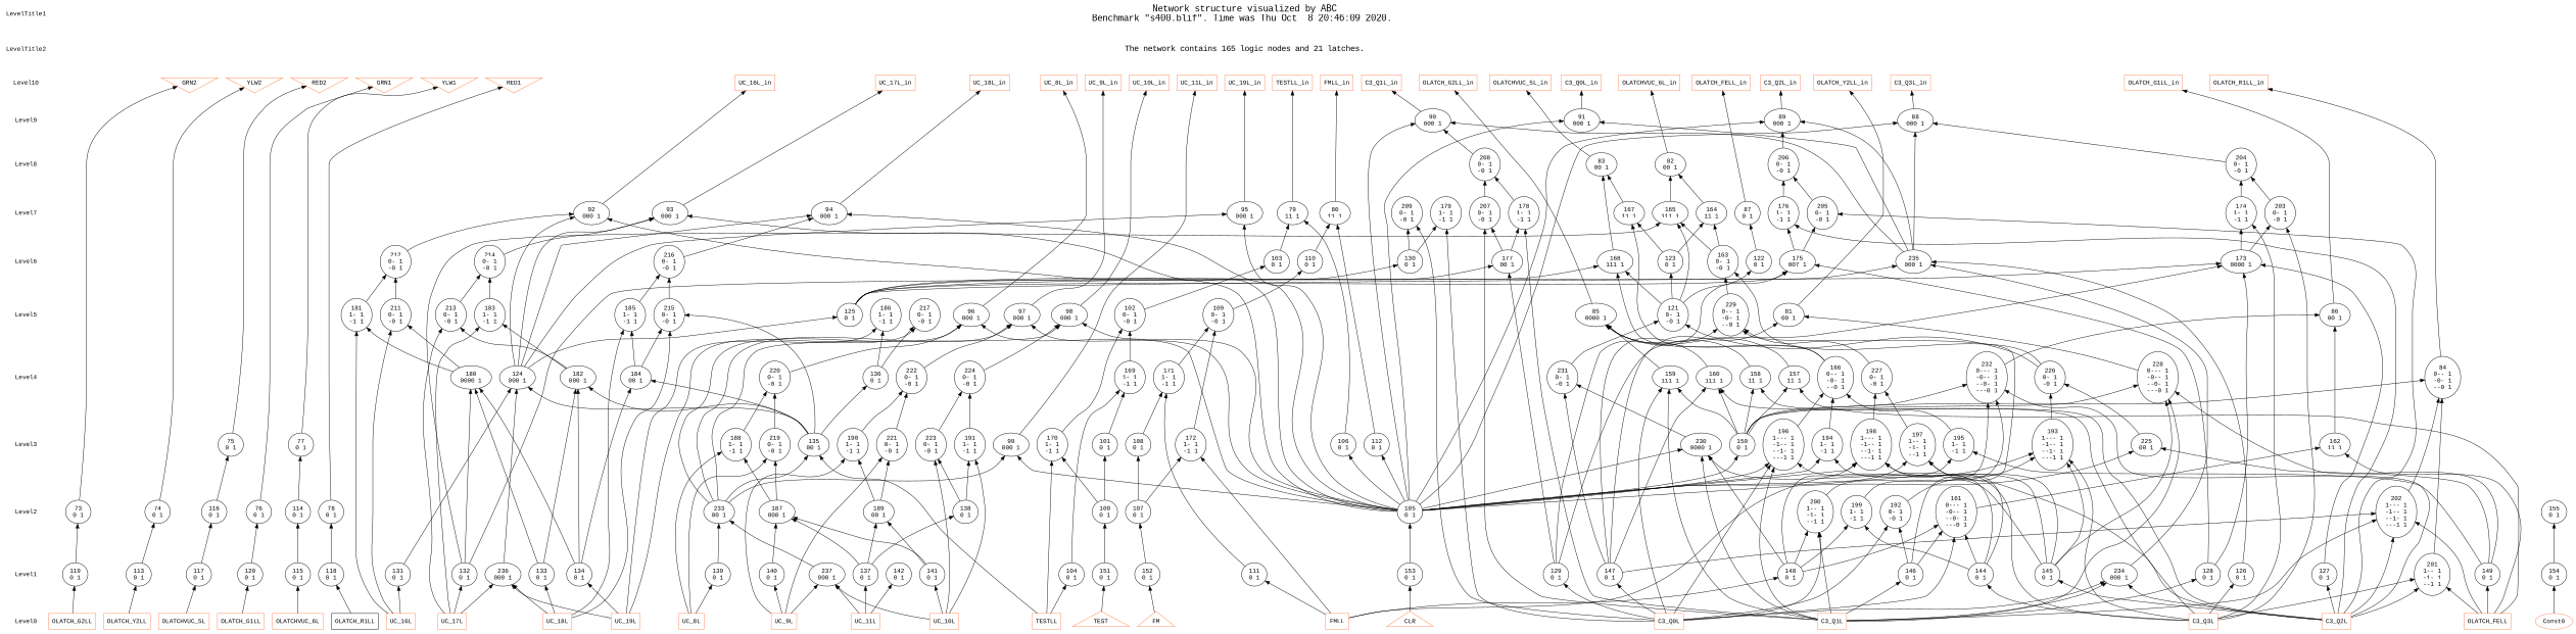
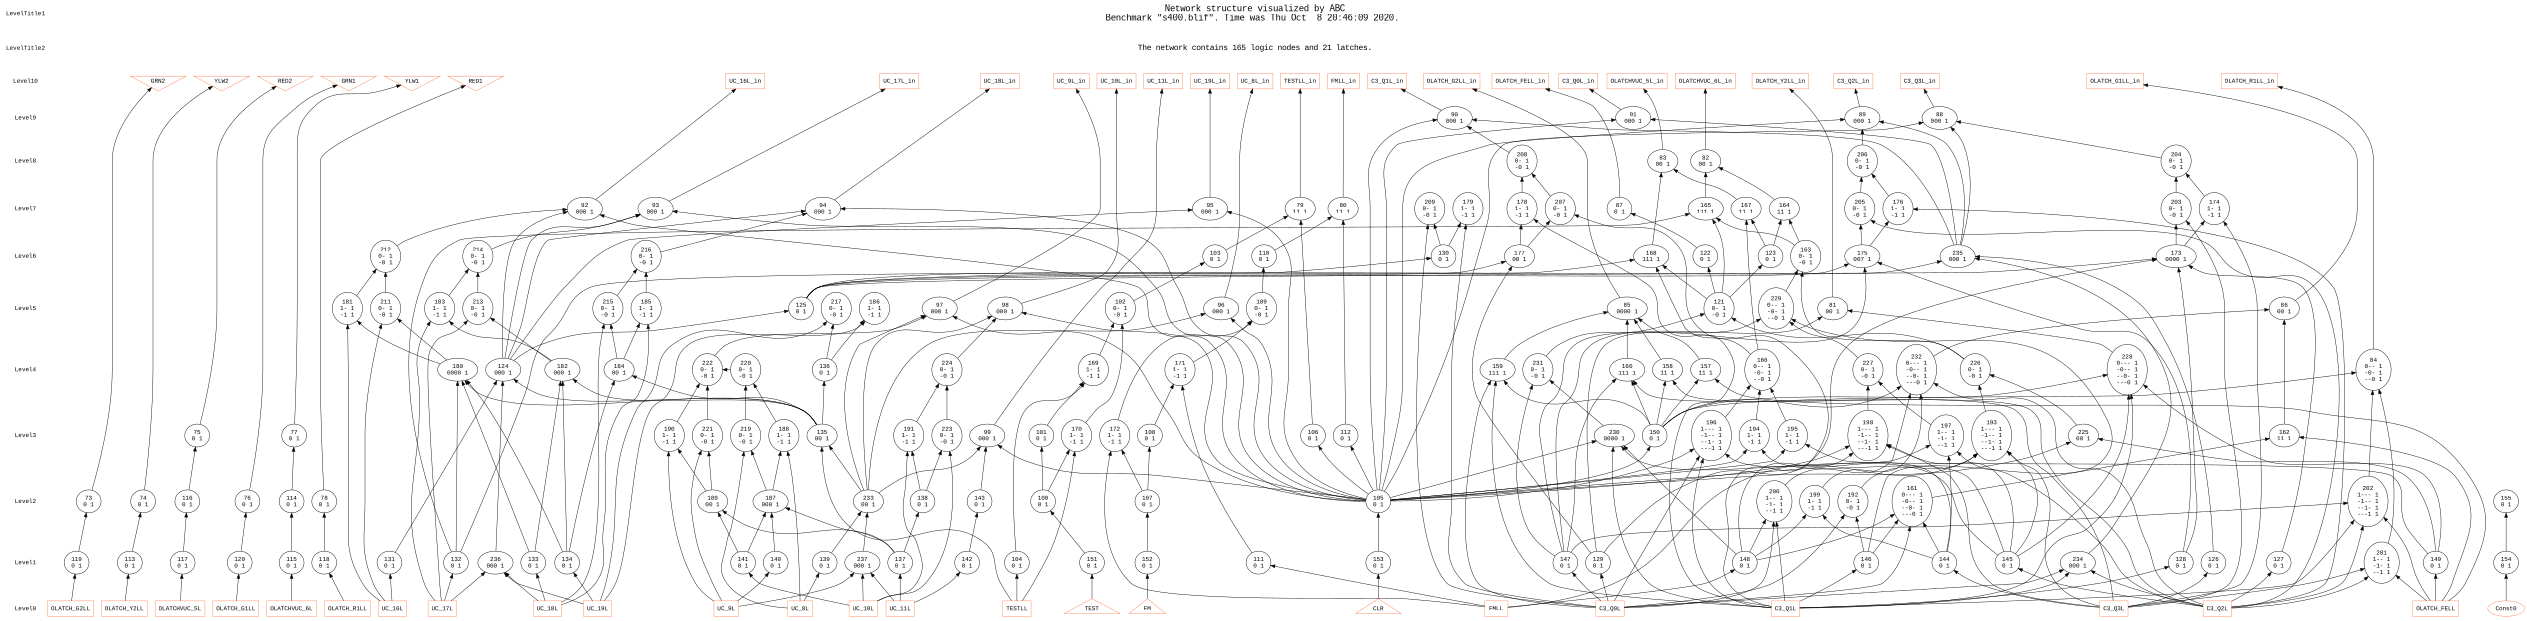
  digraph {
    fontname="Liberation Mono"
    node [fontname="Liberation Mono" shape=ellipse]
    edge [dir=back fontname="Liberation Mono" style=solid]
    LevelTitle1 [shape=plaintext]
    LevelTitle2 [shape=plaintext]
    Level10 [shape=plaintext]
    Level9 [shape=plaintext]
    Level8 [shape=plaintext]
    Level7 [shape=plaintext]
    Level6 [shape=plaintext]
    Level5 [shape=plaintext]
    Level4 [shape=plaintext]
    Level3 [shape=plaintext]
    Level2 [color=coral shape=plaintext]
    Level1 [shape=plaintext]
    Level0 [shape=plaintext]
    n14 [fontsize=20 label="Network structure visualized by ABC\nBenchmark \"s400.blif\". Time was Thu Oct  8 20:46:09 2020. " shape=plaintext]
    n15 [fontsize=18 label="The network contains 165 logic nodes and 21 latches.\n" shape=plaintext]
    n16 [color=coral fillcolor=coral label=GRN2 shape=invtriangle]
    n17 [color=coral fillcolor=coral label=YLW2 shape=invtriangle]
    n18 [color=coral fillcolor=coral label=RED2 shape=invtriangle]
    n19 [color=coral fillcolor=coral label=GRN1 shape=invtriangle]
    n20 [color=coral fillcolor=coral label=YLW1 shape=invtriangle]
    n21 [color=coral fillcolor=coral label=RED1 shape=invtriangle]
    n22 [color=coral fillcolor=coral label=TESTLL_in shape=box]
    n23 [color=coral fillcolor=coral label=FMLL_in shape=box]
    n24 [color=coral fillcolor=coral label=OLATCH_Y2LL_in shape=box]
    n25 [color=coral fillcolor=coral label=OLATCHVUC_6L_in shape=box]
    n26 [color=coral fillcolor=coral label=OLATCHVUC_5L_in shape=box]
    n27 [color=coral fillcolor=coral label=OLATCH_R1LL_in shape=box]
    n28 [color=coral fillcolor=coral label=OLATCH_G2LL_in shape=box]
    n29 [color=coral fillcolor=coral label=OLATCH_G1LL_in shape=box]
    n30 [color=coral fillcolor=coral label=OLATCH_FELL_in shape=box]
    n31 [color=coral fillcolor=coral label=C3_Q3L_in shape=box]
    n32 [color=coral fillcolor=coral label=C3_Q2L_in shape=box]
    n33 [color=coral fillcolor=coral label=C3_Q1L_in shape=box]
    n34 [color=coral fillcolor=coral label=C3_Q0L_in shape=box]
    n35 [color=coral fillcolor=coral label=UC_16L_in shape=box]
    n36 [color=coral fillcolor=coral label=UC_17L_in shape=box]
    n37 [color=coral fillcolor=coral label=UC_18L_in shape=box]
    n38 [color=coral fillcolor=coral label=UC_19L_in shape=box]
    n39 [color=coral fillcolor=coral label=UC_8L_in shape=box]
    n40 [color=coral fillcolor=coral label=UC_9L_in shape=box]
    n41 [color=coral fillcolor=coral label=UC_10L_in shape=box]
    n42 [color=coral fillcolor=coral label=UC_11L_in shape=box]
    n43 [label="88\n000 1"]
    n44 [label="89\n000 1"]
    n45 [label="90\n000 1"]
    n46 [label="91\n000 1"]
    n47 [label="82\n00 1"]
    n48 [label="83\n00 1"]
    n49 [label="204\n0- 1\n-0 1"]
    n50 [label="206\n0- 1\n-0 1"]
    n51 [label="208\n0- 1\n-0 1"]
    n52 [label="79\n11 1"]
    n53 [label="80\n11 1"]
    n54 [label="87\n0 1"]
    n55 [label="92\n000 1"]
    n56 [label="93\n000 1"]
    n57 [label="94\n000 1"]
    n58 [label="95\n000 1"]
    n59 [label="164\n11 1"]
    n60 [label="165\n111 1"]
    n61 [label="167\n11 1"]
    n62 [label="174\n1- 1\n-1 1"]
    n63 [label="176\n1- 1\n-1 1"]
    n64 [label="178\n1- 1\n-1 1"]
    n65 [label="179\n1- 1\n-1 1"]
    n66 [label="203\n0- 1\n-0 1"]
    n67 [label="205\n0- 1\n-0 1"]
    n68 [label="207\n0- 1\n-0 1"]
    n69 [label="209\n0- 1\n-0 1"]
    n70 [label="103\n0 1"]
    n71 [label="110\n0 1"]
    n72 [label="122\n0 1"]
    n73 [label="123\n0 1"]
    n74 [label="130\n0 1"]
    n75 [label="163\n0- 1\n-0 1"]
    n76 [label="168\n111 1"]
    n77 [label="173\n0000 1"]
    n78 [label="175\n007 1"]
    n79 [label="177\n00 1"]
    n80 [label="212\n0- 1\n-0 1"]
    n81 [label="214\n0- 1\n-0 1"]
    n82 [label="216\n0- 1\n-0 1"]
    n83 [label="235\n000 1"]
    n84 [label="81\n00 1"]
    n85 [label="85\n0000 1"]
    n86 [label="86\n00 1"]
    n87 [label="96\n000 1"]
    n88 [label="97\n000 1"]
    n89 [label="98\n000 1"]
    n90 [label="102\n0- 1\n-0 1"]
    n91 [label="109\n0- 1\n-0 1"]
    n92 [label="121\n0- 1\n-0 1"]
    n93 [label="125\n0 1"]
    n94 [label="181\n1- 1\n-1 1"]
    n95 [label="183\n1- 1\n-1 1"]
    n96 [label="185\n1- 1\n-1 1"]
    n97 [label="186\n1- 1\n-1 1"]
    n98 [label="211\n0- 1\n-0 1"]
    n99 [label="213\n0- 1\n-0 1"]
    n100 [label="215\n0- 1\n-0 1"]
    n101 [label="217\n0- 1\n-0 1"]
    n102 [label="229\n0-- 1\n-0- 1\n--0 1"]
    n103 [label="84\n0-- 1\n-0- 1\n--0 1"]
    n104 [label="124\n000 1"]
    n105 [label="136\n0 1"]
    n106 [label="157\n11 1"]
    n107 [label="158\n11 1"]
    n108 [label="159\n111 1"]
    n109 [label="160\n111 1"]
    n110 [label="166\n0-- 1\n-0- 1\n--0 1"]
    n111 [label="169\n1- 1\n-1 1"]
    n112 [label="171\n1- 1\n-1 1"]
    n113 [label="180\n0000 1"]
    n114 [label="182\n000 1"]
    n115 [label="184\n00 1"]
    n116 [label="220\n0- 1\n-0 1"]
    n117 [label="222\n0- 1\n-0 1"]
    n118 [label="224\n0- 1\n-0 1"]
    n119 [label="226\n0- 1\n-0 1"]
    n120 [label="227\n0- 1\n-0 1"]
    n121 [label="228\n0--- 1\n-0-- 1\n--0- 1\n---0 1"]
    n122 [label="231\n0- 1\n-0 1"]
    n123 [label="232\n0--- 1\n-0-- 1\n--0- 1\n---0 1"]
    n124 [label="75\n0 1"]
    n125 [label="77\n0 1"]
    n126 [label="99\n000 1"]
    n127 [label="101\n0 1"]
    n128 [label="106\n0 1"]
    n129 [label="108\n0 1"]
    n130 [label="112\n0 1"]
    n131 [label="135\n00 1"]
    n132 [label="150\n0 1"]
    n133 [label="162\n11 1"]
    n134 [label="170\n1- 1\n-1 1"]
    n135 [label="172\n1- 1\n-1 1"]
    n136 [label="188\n1- 1\n-1 1"]
    n137 [label="190\n1- 1\n-1 1"]
    n138 [label="191\n1- 1\n-1 1"]
    n139 [label="193\n1--- 1\n-1-- 1\n--1- 1\n---1 1"]
    n140 [label="194\n1- 1\n-1 1"]
    n141 [label="195\n1- 1\n-1 1"]
    n142 [label="196\n1--- 1\n-1-- 1\n--1- 1\n---1 1"]
    n143 [label="197\n1-- 1\n-1- 1\n--1 1"]
    n144 [label="198\n1--- 1\n-1-- 1\n--1- 1\n---1 1"]
    n145 [label="219\n0- 1\n-0 1"]
    n146 [label="221\n0- 1\n-0 1"]
    n147 [label="223\n0- 1\n-0 1"]
    n148 [label="225\n00 1"]
    n149 [label="230\n0000 1"]
    n150 [label="73\n0 1"]
    n151 [label="74\n0 1"]
    n152 [label="76\n0 1"]
    n153 [label="78\n0 1"]
    n154 [label="100\n0 1"]
    n155 [label="105\n0 1"]
    n156 [label="107\n0 1"]
    n157 [label="114\n0 1"]
    n158 [label="116\n0 1"]
    n159 [label="138\n0 1"]
+   n160 [label="143\n0 1"]
    n161 [label="155\n0 1"]
    n162 [label="161\n0--- 1\n-0-- 1\n--0- 1\n---0 1"]
    n163 [label="187\n000 1"]
    n164 [label="189\n00 1"]
    n165 [label="192\n0- 1\n-0 1"]
    n166 [label="199\n1- 1\n-1 1"]
    n167 [label="200\n1-- 1\n-1- 1\n--1 1"]
    n168 [label="202\n1--- 1\n-1-- 1\n--1- 1\n---1 1"]
    n169 [label="233\n00 1"]
    n170 [label="104\n0 1"]
    n171 [label="111\n0 1"]
    n172 [label="113\n0 1"]
    n173 [label="115\n0 1"]
    n174 [label="117\n0 1"]
    n175 [label="118\n0 1"]
    n176 [label="119\n0 1"]
    n177 [label="120\n0 1"]
    n178 [label="126\n0 1"]
    n179 [label="127\n0 1"]
    n180 [label="128\n0 1"]
    n181 [label="129\n0 1"]
    n182 [label="131\n0 1"]
    n183 [label="132\n0 1"]
    n184 [label="133\n0 1"]
    n185 [label="134\n0 1"]
    n186 [label="137\n0 1"]
    n187 [label="139\n0 1"]
    n188 [label="140\n0 1"]
    n189 [label="141\n0 1"]
    n190 [label="142\n0 1"]
    n191 [label="144\n0 1"]
    n192 [label="145\n0 1"]
    n193 [label="146\n0 1"]
    n194 [label="147\n0 1"]
    n195 [label="148\n0 1"]
    n196 [label="149\n0 1"]
    n197 [label="151\n0 1"]
    n198 [label="152\n0 1"]
    n199 [label="153\n0 1"]
    n200 [label="154\n0 1"]
    n201 [label="201\n1-- 1\n-1- 1\n--1 1"]
    n202 [label="234\n000 1"]
    n203 [label="236\n000 1"]
    n204 [label="237\n000 1"]
    n205 [color=coral fillcolor=coral label=FM shape=triangle]
    n206 [color=coral fillcolor=coral label=TEST shape=triangle]
    n207 [color=coral fillcolor=coral label=CLR shape=triangle]
    n208 [color=coral fillcolor=coral label=TESTLL shape=box]
    n209 [color=coral fillcolor=coral label=FMLL shape=box]
    n210 [color=coral fillcolor=coral label=OLATCH_Y2LL shape=box]
    n211 [color=coral fillcolor=coral label=OLATCHVUC_6L shape=box]
    n212 [color=coral fillcolor=coral label=OLATCHVUC_5L shape=box]
-   n213 [color=black fillcolor=coral label=OLATCH_R1LL shape=box]
+   n213 [color=coral fillcolor=coral label=OLATCH_R1LL shape=box]
    n214 [color=coral fillcolor=coral label=OLATCH_G2LL shape=box]
    n215 [color=coral fillcolor=coral label=OLATCH_G1LL shape=box]
    n216 [color=coral fillcolor=coral label=OLATCH_FELL shape=box]
    n217 [color=coral fillcolor=coral label=C3_Q3L shape=box]
    n218 [color=coral fillcolor=coral label=C3_Q2L shape=box]
    n219 [color=coral fillcolor=coral label=C3_Q1L shape=box]
    n220 [color=coral fillcolor=coral label=C3_Q0L shape=box]
    n221 [color=coral fillcolor=coral label=UC_16L shape=box]
    n222 [color=coral fillcolor=coral label=UC_17L shape=box]
    n223 [color=coral fillcolor=coral label=UC_18L shape=box]
    n224 [color=coral fillcolor=coral label=UC_19L shape=box]
    n225 [color=coral fillcolor=coral label=UC_8L shape=box]
    n226 [color=coral fillcolor=coral label=UC_9L shape=box]
    n227 [color=coral fillcolor=coral label=UC_10L shape=box]
    n228 [color=coral fillcolor=coral label=UC_11L shape=box]
    n229 [color=coral fillcolor=coral label=Const0]
    subgraph sub_1 {
      LevelTitle1
      LevelTitle2
      Level10
      Level9
      Level8
      Level7
      Level6
      Level5
      Level4
      Level3
      Level2
      Level1
      Level0
    }
    subgraph sub_2 {
      rank=same
      LevelTitle1
      n14
    }
    subgraph sub_3 {
      rank=same
      LevelTitle2
      n15
    }
    subgraph sub_4 {
      rank=same
      Level10
      n16
      n17
      n18
      n19
      n20
      n21
      n22
      n23
      n24
      n25
      n26
      n27
      n28
      n29
      n30
      n31
      n32
      n33
      n34
      n35
      n36
      n37
      n38
      n39
      n40
      n41
      n42
    }
    subgraph sub_5 {
      rank=same
      Level9
      n43
      n44
      n45
      n46
    }
    subgraph sub_6 {
      rank=same
      Level8
      n47
      n48
      n49
      n50
      n51
    }
    subgraph sub_7 {
      rank=same
      Level7
      n52
      n53
      n54
      n55
      n56
      n57
      n58
      n59
      n60
      n61
      n62
      n63
      n64
      n65
      n66
      n67
      n68
      n69
    }
    subgraph sub_8 {
      rank=same
      Level6
      n70
      n71
      n72
      n73
      n74
      n75
      n76
      n77
      n78
      n79
      n80
      n81
      n82
      n83
    }
    subgraph sub_9 {
      rank=same
      Level5
      n84
      n85
      n86
      n87
      n88
      n89
      n90
      n91
      n92
      n93
      n94
      n95
      n96
      n97
      n98
      n99
      n100
      n101
      n102
    }
    subgraph sub_10 {
      rank=same
      Level4
      n103
      n104
      n105
      n106
      n107
      n108
      n109
      n110
      n111
      n112
      n113
      n114
      n115
      n116
      n117
      n118
      n119
      n120
      n121
      n122
      n123
    }
    subgraph sub_11 {
      rank=same
      Level3
      n124
      n125
      n126
      n127
      n128
      n129
      n130
      n131
      n132
      n133
      n134
      n135
      n136
      n137
      n138
      n139
      n140
      n141
      n142
      n143
      n144
      n145
      n146
      n147
      n148
      n149
    }
    subgraph sub_12 {
      rank=same
      Level2
      n150
      n151
      n152
      n153
      n154
      n155
      n156
      n157
      n158
      n159
+     n160
      n161
      n162
      n163
      n164
      n165
      n166
      n167
      n168
      n169
    }
    subgraph sub_13 {
      rank=same
      Level1
      n170
      n171
      n172
      n173
      n174
      n175
      n176
      n177
      n178
      n179
      n180
      n181
      n182
      n183
      n184
      n185
      n186
      n187
      n188
      n189
      n190
      n191
      n192
      n193
      n194
      n195
      n196
      n197
      n198
      n199
      n200
      n201
      n202
      n203
      n204
    }
    subgraph sub_14 {
      rank=same
      Level0
      n205
      n206
      n207
      n208
      n209
      n210
      n211
      n212
      n213
      n214
      n215
      n216
      n217
      n218
      n219
      n220
      n221
      n222
      n223
      n224
      n225
      n226
      n227
      n228
      n229
    }
    LevelTitle1 -> LevelTitle2 [style=invis]
    LevelTitle2 -> Level10 [style=invis]
    Level10 -> Level9 [style=invis]
    Level9 -> Level8 [style=invis]
    Level8 -> Level7 [style=invis]
    Level7 -> Level6 [style=invis]
    Level6 -> Level5 [style=invis]
    Level5 -> Level4 [style=invis]
    Level4 -> Level3 [style=invis]
    Level3 -> Level2 [style=invis]
    Level2 -> Level1 [style=invis]
    Level1 -> Level0 [style=invis]
    n14 -> n15 [style=invis]
    n15 -> n16 [style=invis]
    n15 -> n17 [style=invis]
    n15 -> n18 [style=invis]
    n15 -> n19 [style=invis]
    n15 -> n20 [style=invis]
    n15 -> n21 [style=invis]
    n15 -> n22 [style=invis]
    n15 -> n23 [style=invis]
    n15 -> n24 [style=invis]
    n15 -> n25 [style=invis]
    n15 -> n26 [style=invis]
    n15 -> n27 [style=invis]
    n15 -> n28 [style=invis]
    n15 -> n29 [style=invis]
    n15 -> n30 [style=invis]
    n15 -> n31 [style=invis]
    n15 -> n32 [style=invis]
    n15 -> n33 [style=invis]
    n15 -> n34 [style=invis]
    n15 -> n35 [style=invis]
    n15 -> n36 [style=invis]
    n15 -> n37 [style=invis]
    n15 -> n38 [style=invis]
    n15 -> n39 [style=invis]
    n15 -> n40 [style=invis]
    n15 -> n41 [style=invis]
    n15 -> n42 [style=invis]
    n16 -> n17 [style=invis]
    n16 -> n150
    n17 -> n18 [style=invis]
    n17 -> n151
    n18 -> n19 [style=invis]
    n18 -> n124
    n19 -> n20 [style=invis]
    n19 -> n152
    n20 -> n21 [style=invis]
    n20 -> n125
    n21 -> n153
    n22 -> n52
    n23 -> n53
    n24 -> n84
    n25 -> n47
    n26 -> n48
    n27 -> n103
    n28 -> n85
    n29 -> n86
    n30 -> n54
    n31 -> n43
    n32 -> n44
    n33 -> n45
    n34 -> n46
    n35 -> n55
    n36 -> n56
    n37 -> n57
    n38 -> n58
    n39 -> n87
    n40 -> n88
    n41 -> n89
    n42 -> n126
    n43 -> n49
    n43 -> n83
    n43 -> n155
    n44 -> n50
    n44 -> n83
    n44 -> n155
    n45 -> n51
    n45 -> n83
    n45 -> n155
    n46 -> n83
    n46 -> n155
    n47 -> n59
    n47 -> n60
    n48 -> n61
    n48 -> n76
    n49 -> n62
    n49 -> n66
    n50 -> n63
    n50 -> n67
    n51 -> n64
    n51 -> n68
    n52 -> n70
    n52 -> n128
    n53 -> n71
    n53 -> n130
    n54 -> n72
    n55 -> n80
    n55 -> n104
    n55 -> n155
    n56 -> n81
    n56 -> n104
    n56 -> n155
    n57 -> n82
    n57 -> n104
    n57 -> n155
    n58 -> n104
    n58 -> n155
    n59 -> n73
    n59 -> n75
    n60 -> n75
    n60 -> n92
    n60 -> n183
    n61 -> n73
    n61 -> n110
    n62 -> n77
    n62 -> n217
    n63 -> n78
    n63 -> n218
    n64 -> n79
    n64 -> n219
    n65 -> n74
    n65 -> n220
    n66 -> n77
    n66 -> n217
    n67 -> n78
    n67 -> n218
    n68 -> n79
    n68 -> n219
    n69 -> n74
    n69 -> n220
    n70 -> n90
    n71 -> n91
    n72 -> n92
    n73 -> n92
    n74 -> n93
    n75 -> n102
    n75 -> n119
    n76 -> n92
    n76 -> n110
    n76 -> n183
    n77 -> n93
    n77 -> n179
    n77 -> n180
    n77 -> n181
    n78 -> n93
    n78 -> n180
    n78 -> n181
    n79 -> n93
    n79 -> n181
    n80 -> n94
    n80 -> n98
    n81 -> n95
    n81 -> n99
    n82 -> n96
    n82 -> n100
    n83 -> n93
    n83 -> n178
    n83 -> n202
    n84 -> n121
    n84 -> n194
    n85 -> n106
    n85 -> n107
    n85 -> n108
    n85 -> n109
    n86 -> n123
    n86 -> n133
-   n87 -> n116
+   n117 -> n116
    n87 -> n155
    n87 -> n169
    n88 -> n117
    n88 -> n155
    n88 -> n169
    n89 -> n118
    n89 -> n155
    n89 -> n169
    n90 -> n111
    n90 -> n134
    n91 -> n112
    n91 -> n135
    n92 -> n119
    n92 -> n122
    n93 -> n104
    n94 -> n113
    n94 -> n221
    n95 -> n114
    n95 -> n222
    n96 -> n115
    n96 -> n223
    n97 -> n105
    n97 -> n224
    n98 -> n113
    n98 -> n221
    n99 -> n114
    n99 -> n222
    n100 -> n115
    n100 -> n223
    n101 -> n105
    n101 -> n224
    n102 -> n120
    n102 -> n193
    n102 -> n194
    n103 -> n132
    n103 -> n168
    n103 -> n201
    n104 -> n131
    n104 -> n182
    n104 -> n203
    n105 -> n131
    n106 -> n132
    n106 -> n216
    n107 -> n132
    n107 -> n218
    n108 -> n132
    n108 -> n219
    n108 -> n220
    n109 -> n132
    n109 -> n194
    n109 -> n217
    n110 -> n140
    n110 -> n141
    n110 -> n142
    n111 -> n127
    n111 -> n170
    n112 -> n129
    n112 -> n171
-   n100 -> n131
+   n113 -> n131
    n113 -> n183
    n113 -> n184
    n113 -> n185
    n114 -> n131
    n114 -> n184
    n114 -> n185
    n115 -> n131
    n115 -> n185
    n116 -> n136
    n116 -> n145
    n117 -> n137
    n117 -> n146
    n118 -> n138
    n118 -> n147
    n119 -> n139
    n119 -> n148
    n120 -> n143
    n120 -> n144
    n121 -> n132
    n121 -> n192
    n121 -> n196
    n121 -> n219
    n122 -> n149
    n122 -> n194
    n123 -> n132
    n123 -> n166
    n123 -> n167
    n123 -> n218
    n124 -> n158
    n125 -> n157
    n126 -> n155
+   n126 -> n160
    n126 -> n169
    n127 -> n154
    n128 -> n155
    n129 -> n156
    n130 -> n155
    n131 -> n169
    n131 -> n208
    n132 -> n155
    n133 -> n162
    n133 -> n216
    n134 -> n154
    n134 -> n208
    n135 -> n156
    n135 -> n209
    n136 -> n163
    n136 -> n225
    n137 -> n164
    n137 -> n226
    n138 -> n159
    n138 -> n227
    n139 -> n165
    n139 -> n192
    n139 -> n209
    n139 -> n217
    n140 -> n155
    n140 -> n192
    n141 -> n155
    n141 -> n196
    n142 -> n155
    n142 -> n191
    n142 -> n219
    n142 -> n220
    n143 -> n155
    n143 -> n191
    n143 -> n218
    n144 -> n155
    n144 -> n192
    n144 -> n195
    n144 -> n217
    n145 -> n163
    n145 -> n225
    n146 -> n164
    n146 -> n226
    n147 -> n159
    n147 -> n227
    n148 -> n155
    n148 -> n196
    n149 -> n155
    n149 -> n192
    n149 -> n195
    n149 -> n219
    n150 -> n176
    n151 -> n172
    n152 -> n177
    n153 -> n175
    n154 -> n197
    n155 -> n199
    n156 -> n198
    n157 -> n173
    n158 -> n174
    n159 -> n186
+   n160 -> n190
    n161 -> n200
    n162 -> n191
    n162 -> n193
    n162 -> n195
    n162 -> n220
    n163 -> n186
    n163 -> n188
    n163 -> n189
    n164 -> n186
    n164 -> n189
    n165 -> n193
    n165 -> n220
    n166 -> n191
    n166 -> n195
    n167 -> n195
    n167 -> n219
    n167 -> n220
    n168 -> n194
    n168 -> n216
    n168 -> n218
    n168 -> n219
    n169 -> n187
    n169 -> n204
    n170 -> n208
    n171 -> n209
    n172 -> n210
    n173 -> n211
    n174 -> n212
    n175 -> n213
    n176 -> n214
    n177 -> n215
    n178 -> n217
    n179 -> n218
    n180 -> n219
    n181 -> n220
    n182 -> n221
    n183 -> n222
    n184 -> n223
    n185 -> n224
    n186 -> n228
    n187 -> n225
    n188 -> n226
    n189 -> n227
    n190 -> n228
    n191 -> n217
    n192 -> n218
    n193 -> n219
    n194 -> n220
    n195 -> n209
    n196 -> n216
    n197 -> n206
    n198 -> n205
    n199 -> n207
    n200 -> n229
    n201 -> n216
    n201 -> n217
    n201 -> n218
    n202 -> n218
    n202 -> n219
    n202 -> n220
    n203 -> n222
    n203 -> n223
    n203 -> n224
    n204 -> n226
    n204 -> n227
    n204 -> n228
  }
